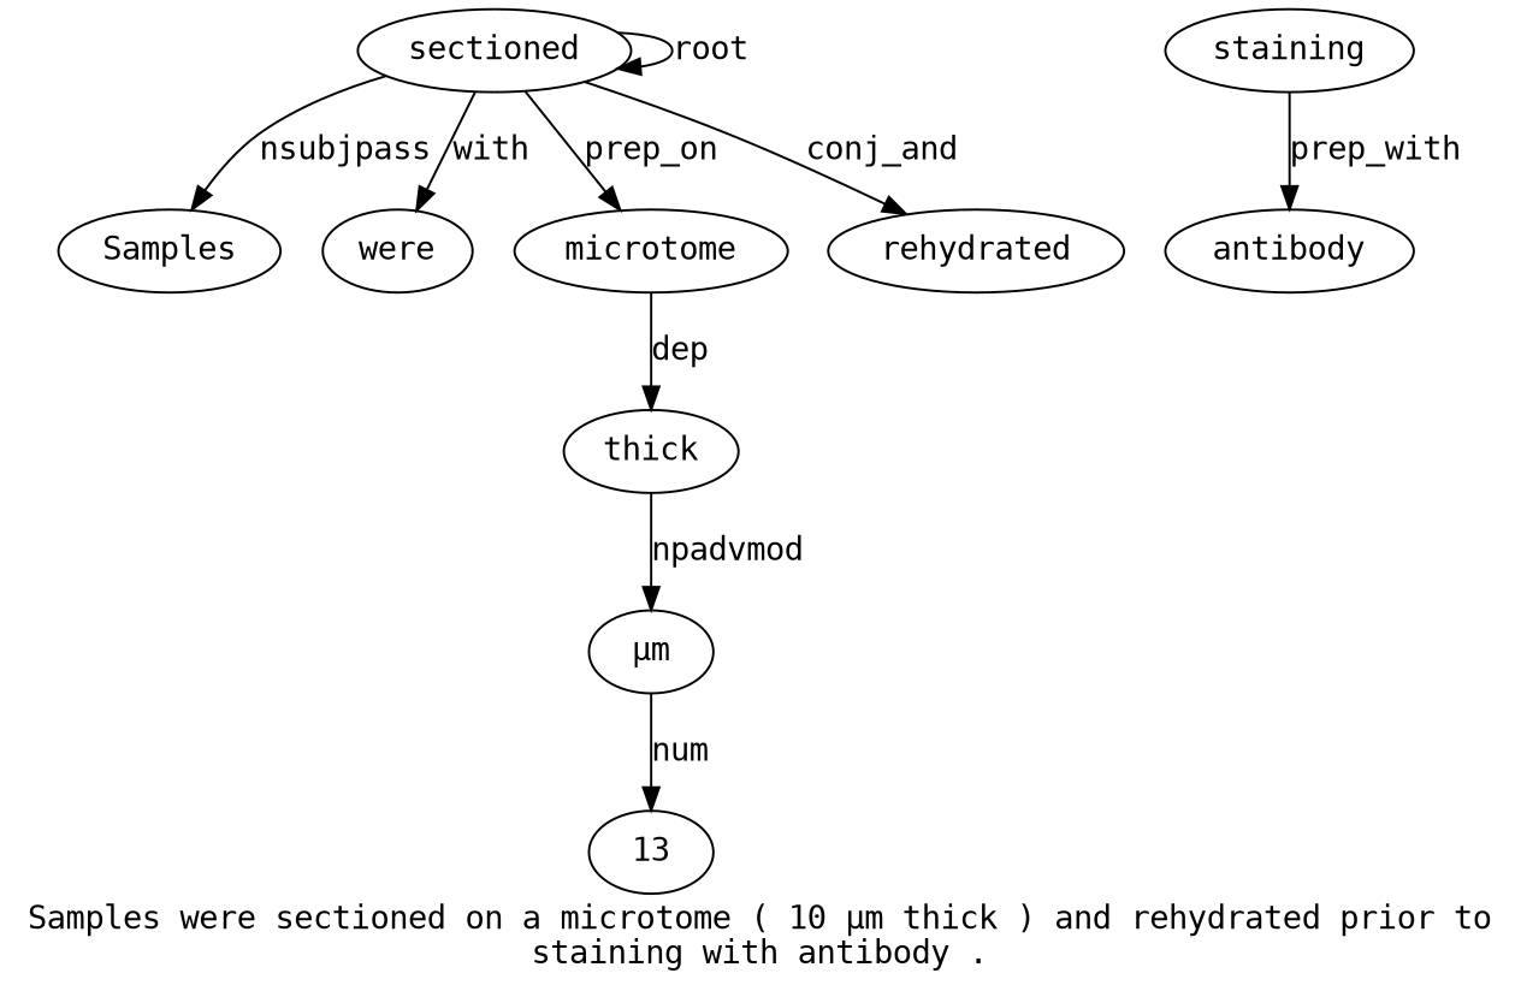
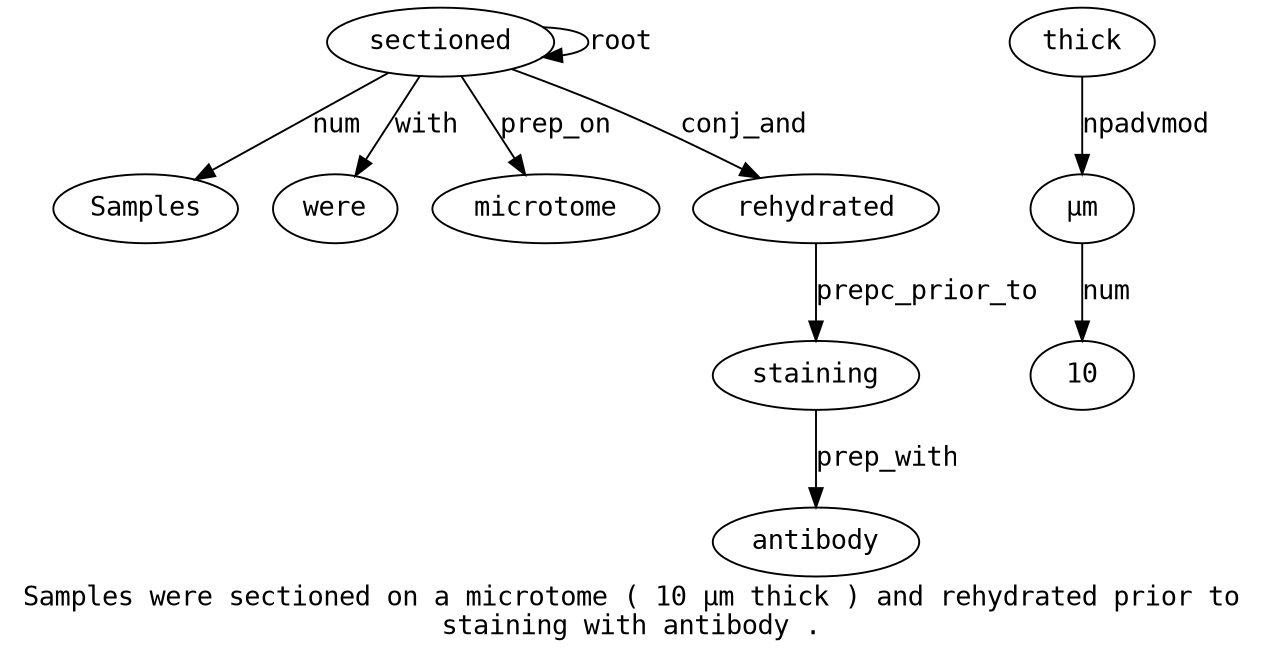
  digraph {
    fontname="DejaVu Sans Mono"
    label="Samples were sectioned on a microtome ( 10 μm thick ) and rehydrated prior to\nstaining with antibody ."
    node [fillcolor=white fontname="DejaVu Sans Mono" style=filled]
    edge [fontname="DejaVu Sans Mono"]
    n1 [label=sectioned]
    n2 [label=Samples]
    n3 [label=were]
    n4 [label=microtome]
    n5 [label=rehydrated]
    n6 [label=thick]
    n7 [label=staining]
    n8 [label="μm"]
-   n9 [label=13]
+   n9 [label=10]
    n10 [label=antibody]
    n1 -> n1 [label=root]
-   n1 -> n2 [label=nsubjpass]
+   n1 -> n2 [label=num]
    n1 -> n3 [label=with]
    n1 -> n4 [label=prep_on]
    n1 -> n5 [label=conj_and]
-   n4 -> n6 [label=dep]
+   n5 -> n7 [label=prepc_prior_to]
    n6 -> n8 [label=npadvmod]
    n7 -> n10 [label=prep_with]
    n8 -> n9 [label=num]
  }
